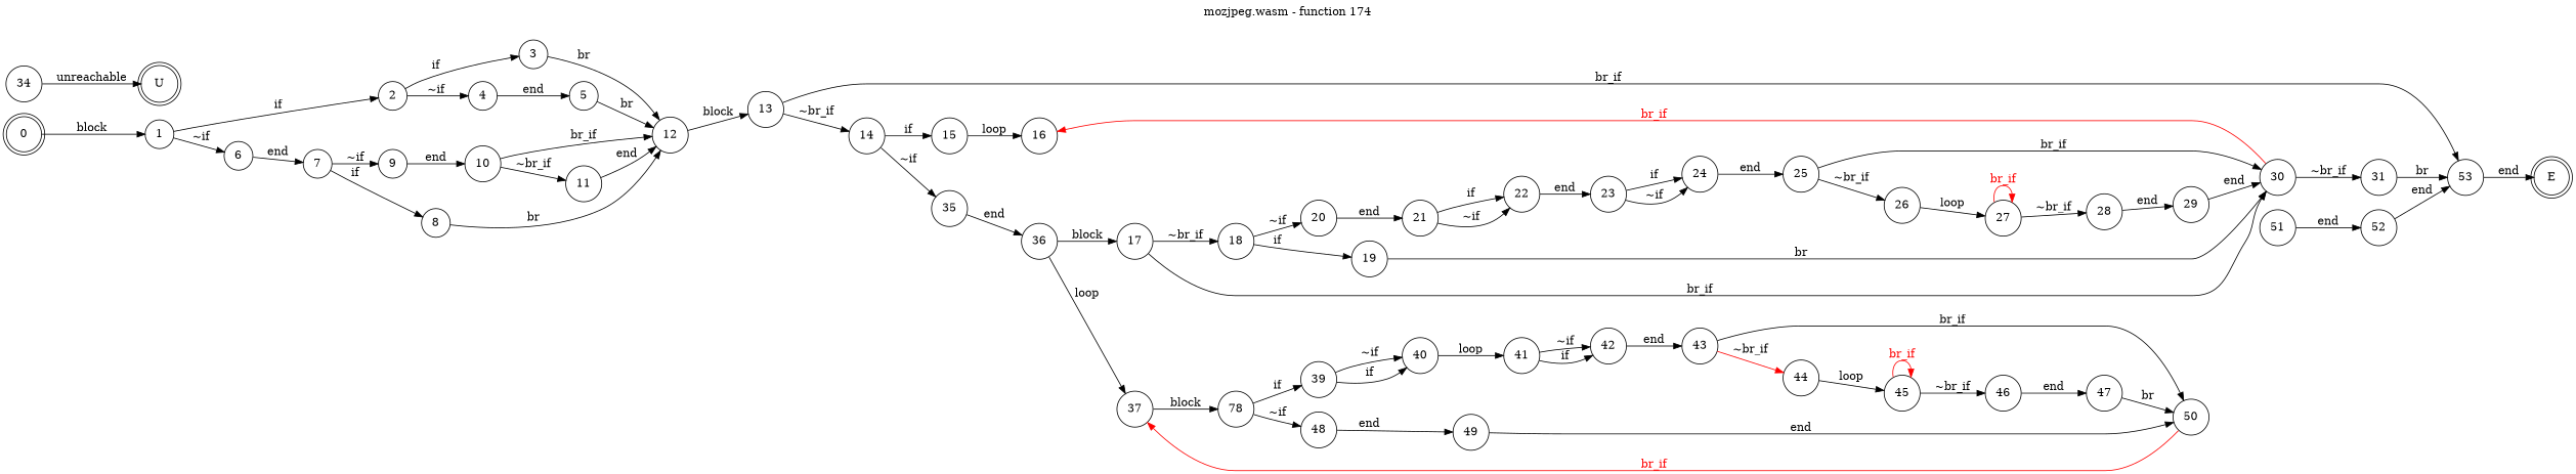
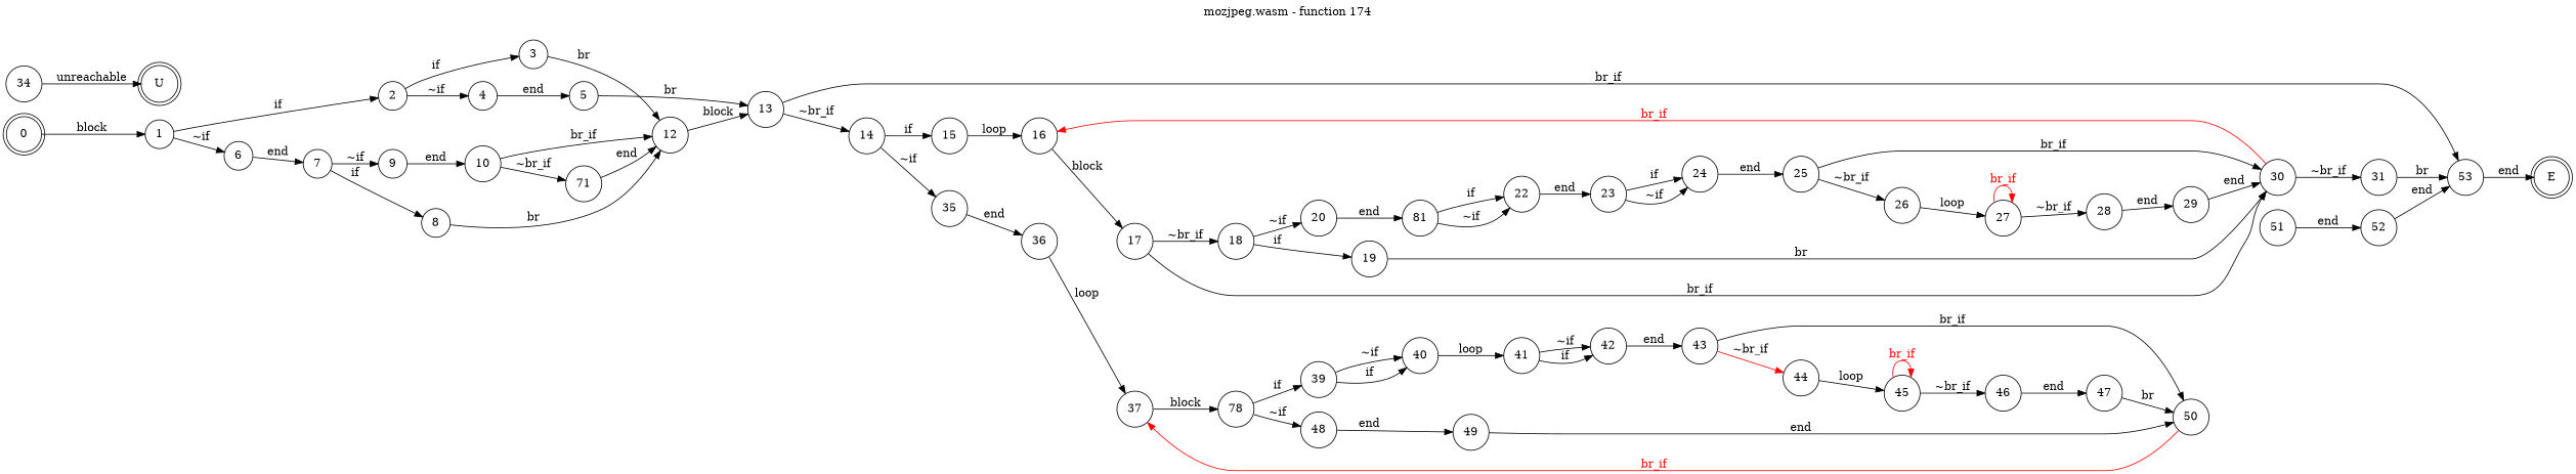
  digraph {
    label="mozjpeg.wasm - function 174"
    labelfontcolor=black
    labelfontname=Helvetica
    labelfontsize=16
    labelloc=t
    rankdir=LR
    node [shape=circle]
    0 [shape=doublecircle]
    1
    2
    6
    E [shape=doublecircle]
    U [shape=doublecircle]
    3
    4
    7
    12
    5
    8
    9
    13
    14
    53
    10
-   11
+   11 [label=71]
    15
    35
    16
    36
    17
    37
    18
    30
    19
    20
    31
-   21
+   21 [label=81]
    22
    23
    24
    25
    26
    27
    28
    29
    34
    n40 [label=78]
    39
    48
    40
    49
    41
    50
    42
    43
    44
    45
    46
    51
    52
    47
    0 -> 1 [label=block]
    1 -> 2 [label=if]
    1 -> 6 [label="~if"]
    2 -> 3 [label=if]
    2 -> 4 [label="~if"]
    6 -> 7 [label=end]
    3 -> 12 [label=br]
    4 -> 5 [label=end]
    7 -> 8 [label=if]
    7 -> 9 [label="~if"]
    12 -> 13 [label=block]
-   5 -> 12 [label=br]
+   5 -> 13 [label=br]
    8 -> 12 [label=br]
    9 -> 10 [label=end]
    13 -> 14 [label="~br_if"]
    13 -> 53 [label=br_if]
    14 -> 15 [label=if]
    14 -> 35 [label="~if"]
    53 -> E [label=end]
    10 -> 12 [label=br_if]
    10 -> 11 [label="~br_if"]
    11 -> 12 [label=end]
    15 -> 16 [label=loop]
    35 -> 36 [label=end]
-   36 -> 17 [label=block]
+   16 -> 17 [label=block]
    36 -> 37 [label=loop]
    17 -> 18 [label="~br_if"]
    17 -> 30 [label=br_if]
    37 -> n40 [label=block]
    18 -> 19 [label=if]
    18 -> 20 [label="~if"]
    30 -> 16 [color=red fontcolor=red label=br_if]
    30 -> 31 [label="~br_if"]
    19 -> 30 [label=br]
    20 -> 21 [label=end]
    31 -> 53 [label=br]
    21 -> 22 [label=if]
    21 -> 22 [label="~if"]
    22 -> 23 [label=end]
    23 -> 24 [label=if]
    23 -> 24 [label="~if"]
    24 -> 25 [label=end]
    25 -> 30 [label=br_if]
    25 -> 26 [label="~br_if"]
    26 -> 27 [label=loop]
    27 -> 27 [color=red fontcolor=red label=br_if]
    27 -> 28 [label="~br_if"]
    28 -> 29 [label=end]
    29 -> 30 [label=end]
    34 -> U [label=unreachable]
    n40 -> 39 [label=if]
    n40 -> 48 [label="~if"]
    39 -> 40 [label=if]
    39 -> 40 [label="~if"]
    48 -> 49 [label=end]
    40 -> 41 [label=loop]
    49 -> 50 [label=end]
    41 -> 42 [label=if]
    41 -> 42 [label="~if"]
    50 -> 37 [color=red fontcolor=red label=br_if]
    42 -> 43 [label=end]
    43 -> 50 [label=br_if]
    43 -> 44 [color=red label="~br_if"]
    44 -> 45 [label=loop]
    45 -> 45 [color=red fontcolor=red label=br_if]
    45 -> 46 [label="~br_if"]
    46 -> 47 [label=end]
    51 -> 52 [label=end]
    52 -> 53 [label=end]
    47 -> 50 [label=br]
  }
